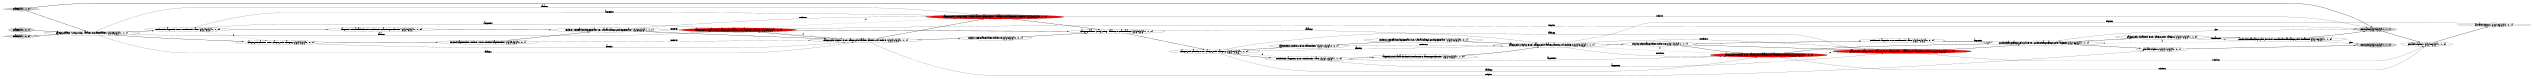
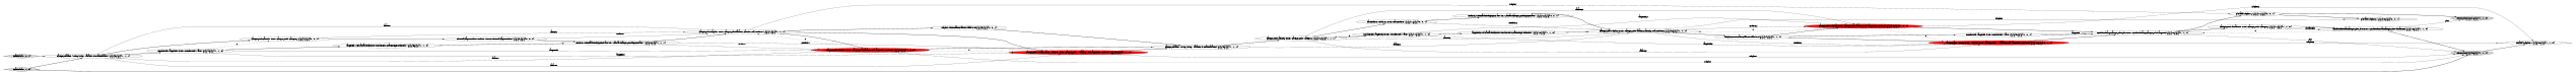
  digraph {
    rankdir=LR
    node [fillcolor=white shape=ellipse style=filled]
    edge [style=bold]
    n1 [fillcolor=red label="CategoryPlot<String,String> subplot2 = new CategoryPlot<>(dataset2,null,rangeAxis2,renderer2)@@@15@@@['0', '1', '0']"]
-   n2 [label="plot.add(subplot2,1)@@@20@@@['1', '1', '0']"]
+   n2 [label="plot.add(subplot2,1)@@@20@@@['1', '1', '0']" shape=diamond]
    n3 [label="CombinedRangeCategoryPlot plot = new CombinedRangeCategoryPlot(rangeAxis)@@@16@@@['1', '1', '1']"]
    n4 [fillcolor=lightgray label="return plot@@@19@@@['1', '1', '1']"]
    n5 [label="plot.add(subplot1,2)@@@17@@@['0', '0', '1']"]
    n6 [label="CategoryAxis domainAxis = new CategoryAxis(\"Category\")@@@17@@@['1', '1', '0']"]
    n7 [label="CategoryPlot subplot2 = new CategoryPlot(dataset2,catAxis2,null,renderer2)@@@13@@@['1', '1', '1']"]
    n8 [label="plot.add(subplot2,1)@@@18@@@['0', '0', '1']" shape=diamond]
    n9 [label="subplot2.setDomainGridlinesVisible(true)@@@14@@@['1', '1', '1']"]
    n10 [fillcolor=red label="CategoryPlot subplot2 = new CategoryPlot(dataset2,null,rangeAxis2,renderer2)@@@15@@@['1', '0', '0']"]
    n11 [label="NumberAxis rangeAxis = new NumberAxis(\"Value\")@@@15@@@['0', '0', '1']"]
    n12 [label="CategoryPlot subplot1 = new CategoryPlot(dataset1,catAxis1,null,renderer1)@@@7@@@['1', '1', '1']"]
    n13 [label="subplot1.setDomainGridlinesVisible(true)@@@8@@@['0', '0', '1']"]
    n14 [fillcolor=red label="CategoryPlot subplot1 = new CategoryPlot(dataset1,null,rangeAxis1,renderer1)@@@8@@@['1', '0', '0']"]
    n15 [fillcolor=red label="CategoryPlot<String,String> subplot1 = new CategoryPlot<>(dataset1,null,rangeAxis1,renderer1)@@@8@@@['0', '1', '0']"]
    n16 [fillcolor=lightgray label="return plot@@@21@@@['1', '1', '0']"]
    n17 [label="CategoryDataset<String,String> dataset2 = createDataset2()@@@9@@@['1', '1', '1']"]
    n18 [label="CategoryAxis catAxis2 = new CategoryAxis(\"Category\")@@@10@@@['1', '1', '1']"]
    n19 [label="BarRenderer renderer2 = new BarRenderer()@@@11@@@['0', '0', '1']"]
    n20 [label="NumberAxis rangeAxis2 = new NumberAxis(\"Value\")@@@11@@@['1', '1', '0']"]
    n21 [label="CategoryAxis catAxis1 = new CategoryAxis(\"Category\")@@@4@@@['0', '0', '1']"]
    n22 [label="LineAndShapeRenderer renderer1 = new LineAndShapeRenderer()@@@5@@@['0', '0', '1']"]
    n23 [label="renderer1.setDefaultToolTipGenerator(new StandardCategoryToolTipGenerator())@@@6@@@['1', '1', '1']"]
    n24 [label="renderer2.setDefaultToolTipGenerator(new StandardCategoryToolTipGenerator())@@@12@@@['0', '0', '1']"]
-   n25 [fillcolor=lightgray label="createPlot['0', '0', '1']"]
+   n25 [fillcolor=lightgray label="createPlot['0', '0', '1']" shape=diamond]
    n26 [label="CategoryDataset<String,String> dataset1 = createDataset1()@@@3@@@['1', '1', '1']"]
    n27 [label="NumberAxis rangeAxis1 = new NumberAxis(\"Value\")@@@4@@@['1', '1', '0']"]
    n28 [label="CombinedDomainCategoryPlot plot = new CombinedDomainCategoryPlot(domainAxis)@@@18@@@['1', '1', '0']"]
    n29 [fillcolor=lightgray label="createPlot['0', '1', '0']" shape=diamond]
    n30 [label="rangeAxis2.setStandardTickUnits(NumberAxis.createIntegerTickUnits())@@@12@@@['1', '1', '0']"]
    n31 [label="rangeAxis1.setStandardTickUnits(NumberAxis.createIntegerTickUnits())@@@5@@@['1', '1', '0']"]
-   n32 [fillcolor=lightgray label="createPlot['1', '0', '0']" shape=diamond]
    n1 -> n2 [label=subplot2 style=solid]
    n1 -> n3
    n3 -> n4 [label=plot style=solid]
    n3 -> n5
    n3 -> n6
    n4 -> n2
-   n2 -> n8
+   n5 -> n8
    n5 -> n16
    n6 -> n28
    n6 -> n28 [label=domainAxis style=solid]
    n7 -> n1 [label=renderer2 style=solid]
    n7 -> n8 [label=subplot2 style=solid]
    n7 -> n9
    n7 -> n10 [label=renderer2 style=solid]
    n9 -> n1
    n9 -> n10
    n9 -> n11
    n10 -> n1 [label=0 style=dashed]
    n10 -> n2 [label=subplot2 style=solid]
    n10 -> n3
    n10 -> n7 [label=0 style=dashed]
    n11 -> n3 [label=rangeAxis style=solid]
    n11 -> n3
    n12 -> n5 [label=subplot1 style=solid]
    n12 -> n13
    n12 -> n14
    n12 -> n15
    n13 -> n17
    n14 -> n4 [label=subplot1 style=solid]
    n14 -> n12 [label=0 style=dashed]
    n14 -> n15 [label=0 style=dashed]
    n14 -> n17
    n15 -> n4 [label=subplot1 style=solid]
    n15 -> n17
    n17 -> n7 [label=dataset2 style=solid]
    n17 -> n18
    n18 -> n1 [label=dataset2 style=solid]
    n18 -> n7 [label=catAxis2 style=solid]
    n18 -> n10 [label=dataset2 style=solid]
    n18 -> n19
    n18 -> n20
    n19 -> n7 [label=renderer2 style=solid]
    n19 -> n24
    n20 -> n1 [label=rangeAxis2 style=solid]
    n20 -> n10 [label=rangeAxis2 style=solid]
    n20 -> n18 [label=0 style=dashed]
    n20 -> n30
    n21 -> n12 [label=catAxis1 style=solid]
    n21 -> n22
    n22 -> n12 [label=renderer1 style=solid]
    n22 -> n23
    n23 -> n12
    n23 -> n14 [label=renderer1 style=solid]
    n23 -> n15 [label=renderer1 style=solid]
    n24 -> n7
    n25 -> n26
    n26 -> n12 [label=dataset1 style=solid]
    n26 -> n14 [label=dataset1 style=solid]
    n26 -> n15 [label=dataset1 style=solid]
    n26 -> n21
    n26 -> n27
    n27 -> n14 [label=rangeAxis1 style=solid]
    n27 -> n15 [label=rangeAxis1 style=solid]
    n27 -> n21 [label=0 style=dashed]
    n27 -> n31
    n28 -> n3 [label=0 style=dashed]
    n28 -> n4
    n28 -> n16 [label=plot style=solid]
    n29 -> n4
    n29 -> n26
    n30 -> n7
    n31 -> n23
-   n32 -> n26
  }
